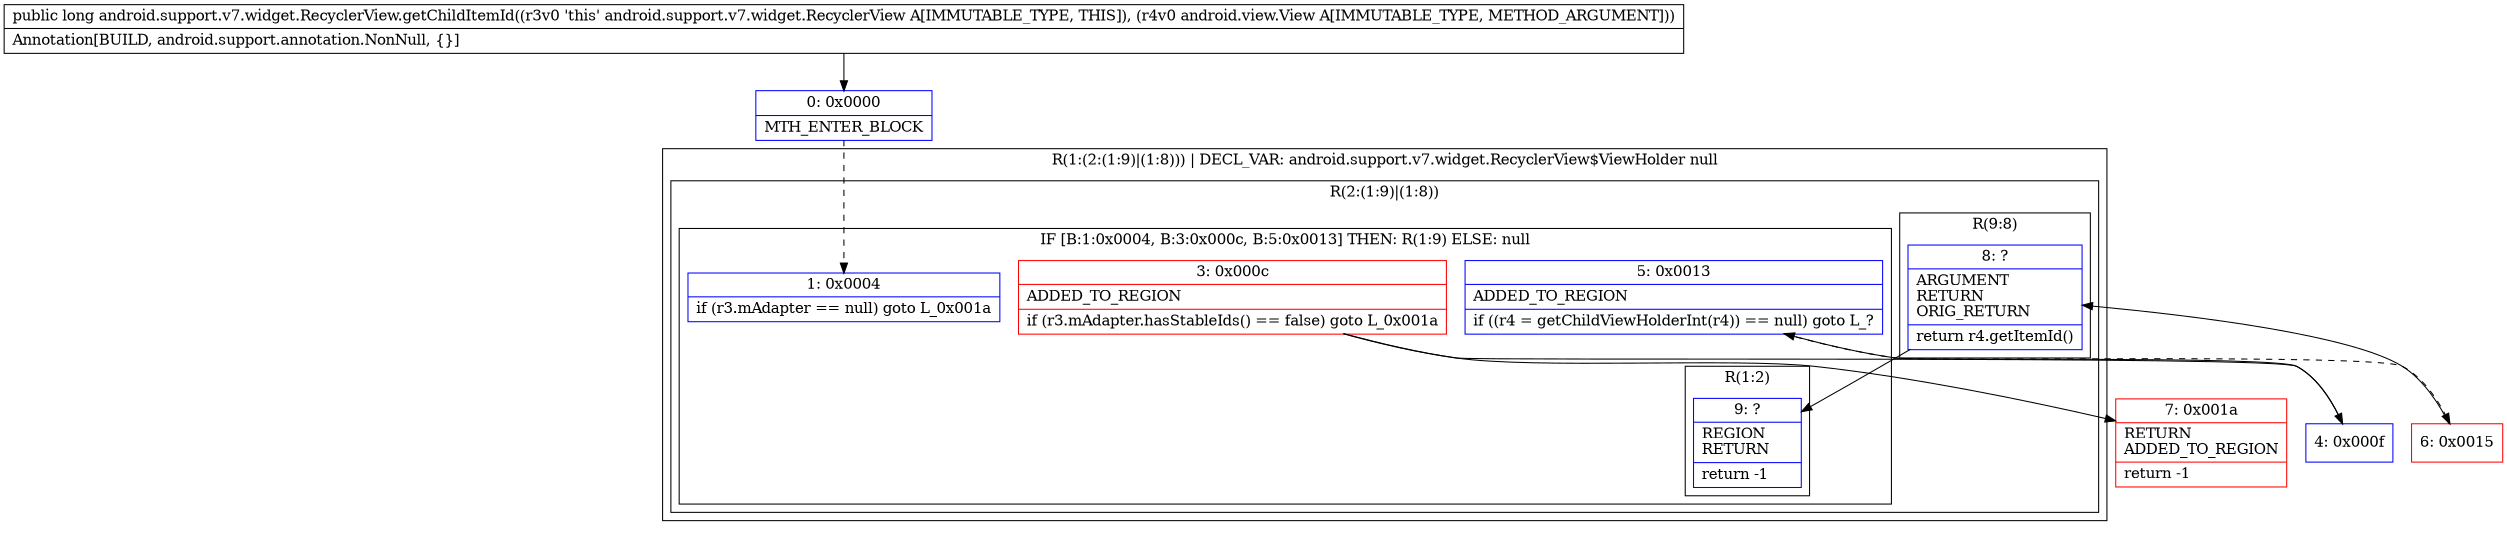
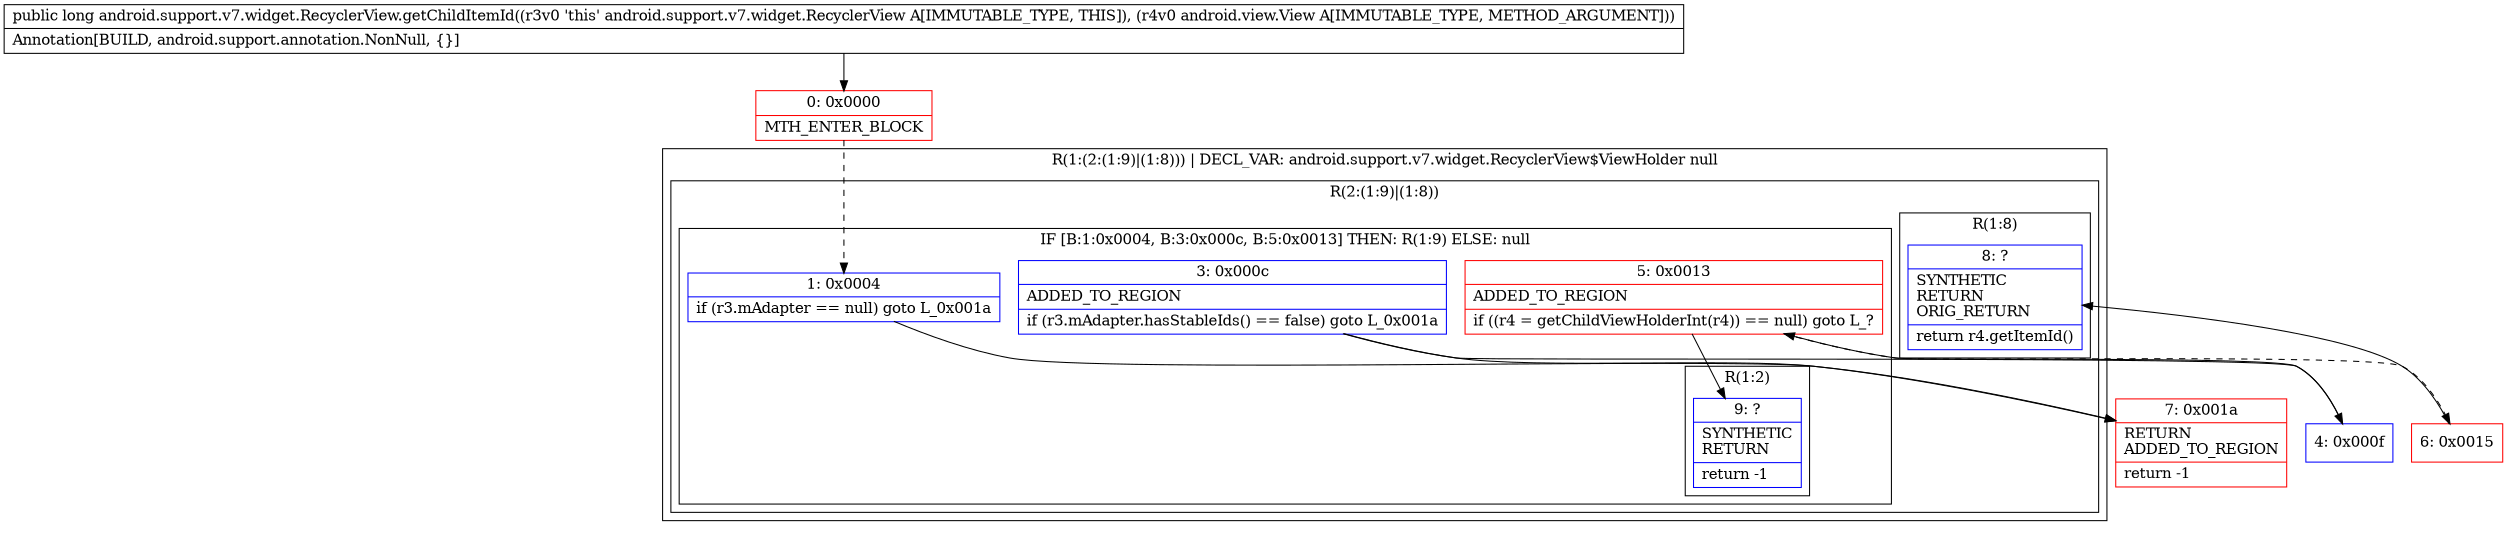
  digraph {
    node [color=blue shape=record]
-   n1 [label="{9\:\ ?|REGION\lRETURN\l|return \-1\l}"]
+   n1 [label="{9\:\ ?|SYNTHETIC\lRETURN\l|return \-1\l}"]
    n2 [label="{1\:\ 0x0004|if (r3.mAdapter == null) goto L_0x001a\l}"]
-   n3 [color=red label="{3\:\ 0x000c|ADDED_TO_REGION\l|if (r3.mAdapter.hasStableIds() == false) goto L_0x001a\l}"]
-   n4 [label="{5\:\ 0x0013|ADDED_TO_REGION\l|if ((r4 = getChildViewHolderInt(r4)) == null) goto L_?\l}"]
-   n5 [label="{8\:\ ?|ARGUMENT\lRETURN\lORIG_RETURN\l|return r4.getItemId()\l}"]
+   n3 [label="{3\:\ 0x000c|ADDED_TO_REGION\l|if (r3.mAdapter.hasStableIds() == false) goto L_0x001a\l}"]
+   n4 [color=red label="{5\:\ 0x0013|ADDED_TO_REGION\l|if ((r4 = getChildViewHolderInt(r4)) == null) goto L_?\l}"]
+   n5 [label="{8\:\ ?|SYNTHETIC\lRETURN\lORIG_RETURN\l|return r4.getItemId()\l}"]
    n6 [color=red label="{7\:\ 0x001a|RETURN\lADDED_TO_REGION\l|return \-1\l}"]
    n7 [label="{4\:\ 0x000f}"]
    n8 [color=red label="{6\:\ 0x0015}"]
-   n9 [label="{0\:\ 0x0000|MTH_ENTER_BLOCK\l}"]
+   n9 [color=red label="{0\:\ 0x0000|MTH_ENTER_BLOCK\l}"]
    n10 [label="{public long android.support.v7.widget.RecyclerView.getChildItemId((r3v0 'this' android.support.v7.widget.RecyclerView A[IMMUTABLE_TYPE, THIS]), (r4v0 android.view.View A[IMMUTABLE_TYPE, METHOD_ARGUMENT]))  | Annotation[BUILD, android.support.annotation.NonNull, \{\}]\l}" color=""]
    subgraph cluster_1 {
      label="R(1:(2:(1:9)|(1:8))) | DECL_VAR: android.support.v7.widget.RecyclerView$ViewHolder null\l"
      subgraph cluster_2 {
        label="R(2:(1:9)|(1:8))"
        subgraph cluster_3 {
          label="IF [B:1:0x0004, B:3:0x000c, B:5:0x0013] THEN: R(1:9) ELSE: null"
          n2
          n3
          n4
          subgraph cluster_4 {
            label="R(1:2)"
            n1
          }
        }
        subgraph cluster_5 {
-         label="R(9:8)"
+         label="R(1:8)"
          n5
        }
      }
    }
+   n2 -> n6
    n3 -> n6
    n3 -> n7 [style=solid]
-   n5 -> n1
+   n4 -> n1
    n4 -> n8 [style=dashed]
    n7 -> n4
    n8 -> n5
    n9 -> n2 [style=dashed]
    n10 -> n9
  }
